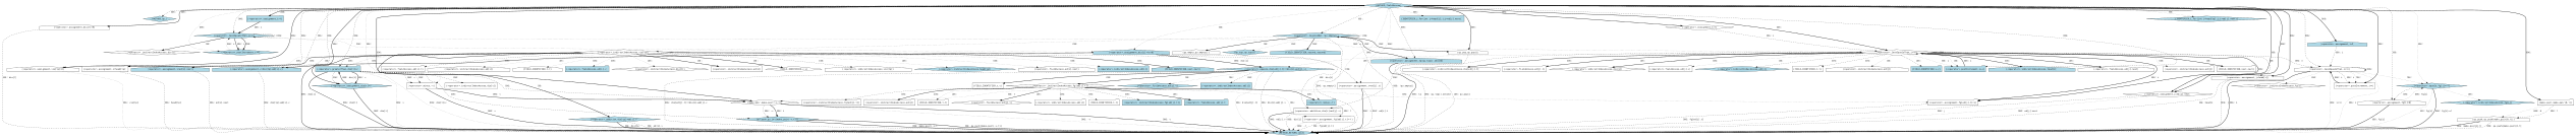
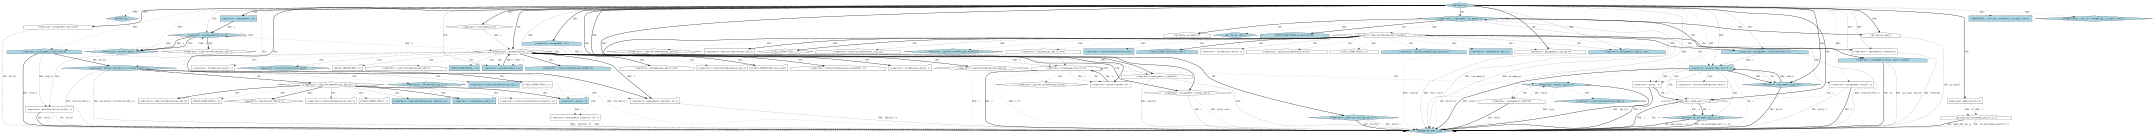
  digraph {
    fontname="Roboto Mono"
    node [fillcolor=white fontname="Roboto Mono" shape=folder style=filled]
    edge [fontname="Roboto Mono" style=bold]
-   n1 [fillcolor=lightblue label="(METHOD,fieldAccess)" shape=diamond]
+   n1 [fillcolor=lightblue label="(METHOD,dij)" shape=diamond]
    n2 [fillcolor=lightblue label="(METHOD,qu,)" shape=diamond]
    n3 [label="(<operator>.assignment,dis[1]=0)" shape=house]
    n4 [fillcolor=lightblue label="(<operator>.assignment,i=1)"]
    n5 [fillcolor=lightblue label="(<operator>.lessEqualsThan,i<=n)" shape=diamond]
    n6 [fillcolor=lightblue label="(<operator>.postIncrement,i++)" shape=diamond]
    n7 [fillcolor=lightblue label="(<operator>.assignment,dis[i]=1e18)" shape=house]
    n8 [fillcolor=lightblue label="(<operator>.logicalNot,!qu.empty())" shape=diamond]
    n9 [label="(<operator>.assignment,i=1)" shape=diamond]
    n10 [label="(<operator>.lessEqualsThan,i<=n)" shape=diamond]
    n11 [fillcolor=lightblue label="(<operator>.postIncrement,i++)"]
    n12 [fillcolor=lightblue label="(<operator>.assignment,i=2)" shape=house]
    n13 [label="(<operator>.lessEqualsThan,i<=n)" shape=house]
    n14 [label="(<operator>.postIncrement,i++)"]
    n15 [label="(make_pair,make_pair(0,1))"]
    n16 [fillcolor=lightblue label="(<operator>.assignment,tp=qu.top().second)" shape=house]
    n17 [label="(qu.pop,qu.pop())" shape=house]
    n18 [label="(<operator>.assignment,vis[tp]=0)" shape=house]
    n19 [label="(<operator>.assignment,j=head[i])" shape=house]
    n20 [fillcolor=lightblue label="(IDENTIFIER,j,for(int j=head[i];j;j=ed[j].next))"]
    n21 [label="(<operator>.assignment,j=ed[j].next)" shape=diamond]
    n22 [fillcolor=lightblue label="(<operator>.equals,fg[i]==1)" shape=diamond]
    n23 [label="(<operator>.assignment,fg[i]=0)" shape=house]
    n24 [label="(<operator>.assignment,i=head[tp])"]
    n25 [fillcolor=lightblue label="(IDENTIFIER,i,for(int i=head[tp];i;i=ed[i].next))" shape=diamond]
    n26 [fillcolor=lightblue label="(<operator>.assignment,i=ed[i].next)" shape=house]
    n27 [label="(<operator>.assignment,t=ed[i].t)"]
    n28 [fillcolor=lightblue label="(<operator>.assignment,v=dis[tp]+ed[i].v)" shape=house]
    n29 [fillcolor=lightblue label="(<operator>.greaterThan,dis[t]>v)"]
    n30 [fillcolor=lightblue label="(<operator>.assignment,dis[t]=v)" shape=diamond]
    n31 [label="(<operator>.assignment,fg[ed[j].t]=i)"]
    n32 [fillcolor=lightblue label="(<operator>.minus,-1)"]
    n33 [label="(make_pair,make_pair(-v,t))" shape=diamond]
    n34 [label="(<operator>.minus,-v)"]
    n35 [fillcolor=lightblue label="(METHOD_RETURN,void)" shape=diamond]
    n36 [label="(<operator>.indirectIndexAccess,dis[i])" shape=diamond]
    n37 [fillcolor=lightblue label="(<operator>.equals,dis[ed[j].t]==dis[i]+ed[j].v)" shape=diamond]
    n38 [label="(<operator>.addition,dis[i]+ed[j].v)"]
    n39 [label="(qu.empty,qu.empty())" shape=house]
    n40 [label="(<operator>.indirectIndexAccess,vis[tp])" shape=diamond]
    n41 [fillcolor=lightblue label="(qu.top,qu.top())" shape=diamond]
    n42 [fillcolor=lightblue label="(FIELD_IDENTIFIER,second,second)" shape=house]
    n43 [fillcolor=lightblue label="(<operator>.indirectIndexAccess,head[i])" shape=house]
    n44 [label="(<operator>.fieldAccess,ed[j].next)" shape=house]
    n45 [label="(<operator>.indirectIndexAccess,ed[j])"]
    n46 [label="(FIELD_IDENTIFIER,next,next)"]
    n47 [label="(<operator>.indirectIndexAccess,dis[ed[j].t])" shape=house]
    n48 [label="(<operator>.fieldAccess,ed[j].t)"]
    n49 [label="(<operator>.indirectIndexAccess,dis[i])" shape=diamond]
    n50 [label="(<operator>.fieldAccess,ed[j].v)"]
    n51 [fillcolor=lightblue label="(<operator>.indirectIndexAccess,ed[j])" shape=diamond]
    n52 [label="(FIELD_IDENTIFIER,t,t)"]
    n53 [label="(<operator>.indirectIndexAccess,ed[j])" shape=house]
    n54 [fillcolor=lightblue label="(FIELD_IDENTIFIER,v,v)"]
    n55 [label="(<operator>.indirectIndexAccess,fg[i])" shape=diamond]
    n56 [label="(qu.push,qu.push(make_pair(0,1)))" shape=house]
    n57 [fillcolor=lightblue label="(<operator>.indirectIndexAccess,fg[i])" shape=diamond]
    n58 [fillcolor=lightblue label="(qu.push,qu.int(make_pair(-v,t)))" shape=diamond]
    n59 [label="(<operator>.indirectIndexAccess,dis[t])"]
    n60 [label="(<operator>.assignment,fg[ed[j].t]=-1)"]
    n61 [label="(<operator>.indirectIndexAccess,fg[ed[j].t])" shape=diamond]
    n62 [fillcolor=lightblue label="(<operator>.fieldAccess,ed[j].t)" shape=diamond]
    n63 [fillcolor=lightblue label="(<operator>.indirectIndexAccess,ed[j])"]
    n64 [label="(FIELD_IDENTIFIER,t,t)"]
    n65 [fillcolor=lightblue label="(<operator>.addition,dis[tp]+ed[i].v)" shape=diamond]
    n66 [label="(<operator>.indirectIndexAccess,vis[tp])" shape=house]
    n67 [fillcolor=lightblue label="(<operator>.indirectIndexAccess,head[tp])" shape=diamond]
    n68 [label="(<operator>.fieldAccess,ed[i].next)" shape=house]
    n69 [fillcolor=lightblue label="(<operator>.indirectIndexAccess,ed[i])"]
    n70 [fillcolor=lightblue label="(FIELD_IDENTIFIER,next,next)" shape=house]
    n71 [label="(<operator>.fieldAccess,ed[i].t)"]
    n72 [label="(<operator>.indirectIndexAccess,ed[i])" shape=house]
    n73 [label="(FIELD_IDENTIFIER,t,t)" shape=house]
+   n74 [fillcolor=lightblue label="(<operator>.indirectIndexAccess,dis[tp])" shape=house]
    n75 [fillcolor=lightblue label="(<operator>.fieldAccess,ed[i].v)"]
    n76 [label="(<operator>.indirectIndexAccess,dis[t])" shape=diamond]
    n77 [label="(<operator>.indirectIndexAccess,ed[i])"]
    n78 [label="(FIELD_IDENTIFIER,v,v)" shape=diamond]
    n79 [fillcolor=lightblue label="(<operator>.indirectIndexAccess,fg[ed[j].t])"]
    n80 [fillcolor=lightblue label="(<operator>.fieldAccess,ed[j].t)"]
    n81 [label="(<operator>.indirectIndexAccess,fg[ed[j].t])"]
    n82 [label="(<operator>.indirectIndexAccess,ed[j])"]
    n83 [label="(FIELD_IDENTIFIER,t,t)"]
    n84 [label="(<operator>.fieldAccess,ed[j].t)" shape=diamond]
    n85 [label="(<operator>.indirectIndexAccess,ed[j])"]
    n86 [label="(FIELD_IDENTIFIER,t,t)"]
    n1 -> n2 [label="DDG: " style=dashed]
    n1 -> n3 [label="DDG: "]
    n1 -> n4 [label="DDG: "]
    n1 -> n5 [label="DDG: " style=dashed]
    n1 -> n6 [label="DDG: " style=dotted]
    n1 -> n7 [label="DDG: " style=dotted]
    n1 -> n8 [label="DDG: " style=dashed]
    n1 -> n9 [label="DDG: "]
    n1 -> n10 [label="DDG: "]
    n1 -> n11 [label="DDG: " style=dashed]
    n1 -> n12 [label="DDG: "]
    n1 -> n13 [label="DDG: " style=dashed]
    n1 -> n14 [label="DDG: "]
    n1 -> n15 [label="DDG: "]
    n1 -> n16 [label="DDG: " style=dashed]
    n1 -> n17 [label="DDG: "]
    n1 -> n18 [label="DDG: "]
    n1 -> n19 [label="DDG: "]
    n1 -> n20 [label="DDG: " style=dotted]
    n1 -> n21 [label="DDG: "]
    n1 -> n22 [label="DDG: " style=dotted]
    n1 -> n23 [label="DDG: " style=dashed]
    n1 -> n24 [label="DDG: " style=dashed]
    n1 -> n25 [label="DDG: " style=dotted]
    n1 -> n26 [label="DDG: " style=dashed]
    n1 -> n27 [label="DDG: " style=dotted]
    n1 -> n28 [label="DDG: " style=dashed]
    n1 -> n29 [label="DDG: " style=dashed]
    n1 -> n30 [label="DDG: "]
    n1 -> n31 [label="DDG: "]
    n1 -> n32 [label="DDG: " style=dotted]
    n1 -> n33 [label="DDG: "]
    n1 -> n34 [label="DDG: " style=dotted]
    n3 -> n35 [label="DDG: dis[1]" style=dashed]
    n4 -> n5 [label="DDG: i"]
    n5 -> n5 [label="CDG: " style=dashed]
    n5 -> n6 [label="DDG: i"]
    n5 -> n6 [label="CDG: "]
    n5 -> n7 [label="CDG: " style=dotted]
    n5 -> n10 [label="DDG: n" style=dotted]
    n5 -> n36 [label="CDG: "]
    n6 -> n5 [label="DDG: i" style=dotted]
    n7 -> n35 [label="DDG: dis[i]"]
    n7 -> n37 [label="DDG: dis[i]"]
    n7 -> n38 [label="DDG: dis[i]" style=dashed]
    n8 -> n8 [label="CDG: " style=dotted]
    n8 -> n16 [label="CDG: "]
    n8 -> n17 [label="CDG: "]
    n8 -> n35 [label="DDG: qu.empty()" style=dashed]
    n8 -> n35 [label="DDG: !qu.empty()" style=dashed]
    n8 -> n39 [label="CDG: "]
    n8 -> n40 [label="CDG: " style=dotted]
    n8 -> n41 [label="CDG: " style=dotted]
    n8 -> n42 [label="CDG: "]
    n9 -> n10 [label="DDG: i" style=dashed]
    n10 -> n10 [label="CDG: " style=dotted]
    n10 -> n11 [label="DDG: i" style=dotted]
    n10 -> n11 [label="CDG: " style=dotted]
    n10 -> n13 [label="DDG: n" style=dashed]
    n10 -> n19 [label="CDG: " style=dashed]
    n10 -> n21 [label="CDG: "]
    n10 -> n31 [label="DDG: i"]
    n10 -> n37 [label="CDG: " style=dotted]
    n10 -> n38 [label="CDG: " style=dashed]
    n10 -> n43 [label="CDG: "]
    n10 -> n44 [label="CDG: "]
    n10 -> n45 [label="CDG: " style=dotted]
    n10 -> n46 [label="CDG: "]
    n10 -> n47 [label="CDG: "]
    n10 -> n48 [label="CDG: "]
    n10 -> n49 [label="CDG: "]
    n10 -> n50 [label="CDG: " style=dotted]
    n10 -> n51 [label="CDG: " style=dashed]
    n10 -> n52 [label="CDG: " style=dashed]
    n10 -> n53 [label="CDG: " style=dotted]
    n10 -> n54 [label="CDG: " style=dashed]
    n11 -> n10 [label="DDG: i"]
    n12 -> n13 [label="DDG: i" style=dashed]
    n13 -> n13 [label="CDG: " style=dashed]
    n13 -> n14 [label="DDG: i" style=dashed]
    n13 -> n14 [label="CDG: " style=dotted]
    n13 -> n22 [label="CDG: " style=dotted]
    n13 -> n35 [label="DDG: i" style=dotted]
    n13 -> n35 [label="DDG: n"]
    n13 -> n35 [label="DDG: i<=n" style=dotted]
    n13 -> n55 [label="CDG: " style=dotted]
    n14 -> n13 [label="DDG: i"]
    n15 -> n56 [label="DDG: 0" style=dotted]
    n15 -> n56 [label="DDG: 1" style=dashed]
    n16 -> n35 [label="DDG: tp"]
    n16 -> n35 [label="DDG: qu.top().second" style=dashed]
    n17 -> n35 [label="CDG: qu.pop()" style=dashed]
    n18 -> n35 [label="DDG: vis[tp]" style=dotted]
    n19 -> n35 [label="DDG: j" style=dashed]
    n19 -> n35 [label="DDG: head[i]" style=dashed]
    n21 -> n35 [label="DDG: j" style=dashed]
    n21 -> n35 [label="DDG: ed[j].next" style=dotted]
    n22 -> n23 [label="CDG: " style=dashed]
    n22 -> n35 [label="DDG: fg[i]" style=dotted]
    n22 -> n35 [label="DDG: fg[i]==1"]
    n22 -> n57 [label="CDG: " style=dotted]
    n23 -> n22 [label="DDG: fg[i]" style=dotted]
    n23 -> n35 [label="DDG: fg[i]"]
    n24 -> n35 [label="DDG: head[tp]" style=dashed]
    n26 -> n35 [label="DDG: ed[i].next" style=dashed]
    n27 -> n33 [label="DDG: t" style=dotted]
    n27 -> n35 [label="DDG: t"]
    n27 -> n35 [label="DDG: ed[i].t" style=dashed]
+   n28 -> n29 [label="DDG: v" style=dashed]
    n28 -> n35 [label="DDG: dis[tp]+ed[i].v" style=dashed]
    n29 -> n30 [label="DDG: v"]
    n29 -> n30 [label="CDG: " style=dashed]
    n29 -> n33 [label="CDG: " style=dashed]
    n29 -> n34 [label="DDG: v" style=dashed]
    n29 -> n34 [label="CDG: " style=dashed]
    n29 -> n35 [label="DDG: dis[t]"]
    n29 -> n35 [label="DDG: v" style=dotted]
    n29 -> n35 [label="DDG: dis[t]>v" style=dotted]
    n29 -> n58 [label="CDG: " style=dashed]
    n29 -> n59 [label="CDG: " style=dashed]
    n30 -> n29 [label="DDG: dis[t]"]
    n30 -> n35 [label="DDG: dis[t]"]
    n31 -> n35 [label="DDG: fg[ed[j].t]" style=dashed]
    n32 -> n60 [label="DDG: 1" style=dotted]
    n33 -> n35 [label="DDG: -v" style=dotted]
    n33 -> n35 [label="DDG: t"]
    n33 -> n58 [label="DDG: t"]
    n33 -> n58 [label="DDG: -v" style=dashed]
    n34 -> n33 [label="DDG: v"]
    n34 -> n35 [label="DDG: v"]
    n37 -> n35 [label="DDG: dis[ed[j].t]" style=dotted]
    n37 -> n35 [label="DDG: dis[i]+ed[j].v" style=dashed]
    n37 -> n35 [label="DDG: dis[ed[j].t]==dis[i]+ed[j].v" style=dashed]
    n37 -> n61 [label="CDG: "]
    n37 -> n62 [label="CDG: " style=dotted]
    n37 -> n63 [label="CDG: " style=dashed]
    n37 -> n64 [label="CDG: "]
    n38 -> n35 [label="DDG: dis[i]" style=dashed]
    n38 -> n35 [label="DDG: ed[j].v"]
    n40 -> n18 [label="CDG: " style=dotted]
    n40 -> n24 [label="CDG: "]
    n40 -> n26 [label="CDG: " style=dashed]
    n40 -> n27 [label="CDG: " style=dashed]
    n40 -> n28 [label="CDG: "]
    n40 -> n29 [label="CDG: " style=dotted]
    n40 -> n65 [label="CDG: "]
    n40 -> n66 [label="CDG: " style=dashed]
    n40 -> n67 [label="CDG: " style=dotted]
    n40 -> n68 [label="CDG: " style=dotted]
    n40 -> n69 [label="CDG: " style=dotted]
    n40 -> n70 [label="CDG: "]
    n40 -> n71 [label="CDG: " style=dashed]
    n40 -> n72 [label="CDG: " style=dotted]
    n40 -> n73 [label="CDG: " style=dotted]
+   n40 -> n74 [label="CDG: " style=dotted]
    n40 -> n75 [label="CDG: " style=dotted]
    n40 -> n76 [label="CDG: " style=dotted]
    n40 -> n77 [label="CDG: "]
    n40 -> n78 [label="CDG: "]
    n56 -> n35 [label="DDG: make_pair(0,1)"]
    n56 -> n35 [label="DDG: qu.push(make_pair(0,1))" style=dashed]
    n58 -> n35 [label="DDG: make_pair(-v,t)"]
    n58 -> n35 [label="DDG: qu.push(make_pair(-v,t))"]
    n60 -> n35 [label="DDG: fg[ed[j].t]" style=dashed]
    n60 -> n35 [label="DDG: -1" style=dotted]
    n61 -> n31 [label="CDG: " style=dotted]
    n61 -> n32 [label="CDG: "]
    n61 -> n60 [label="CDG: " style=dotted]
    n61 -> n79 [label="CDG: " style=dashed]
    n61 -> n80 [label="CDG: "]
    n61 -> n81 [label="CDG: " style=dashed]
    n61 -> n82 [label="CDG: "]
    n61 -> n83 [label="CDG: " style=dotted]
    n61 -> n84 [label="CDG: "]
    n61 -> n85 [label="CDG: " style=dashed]
    n61 -> n86 [label="CDG: " style=dotted]
    n65 -> n35 [label="DDG: dis[tp]"]
    n65 -> n35 [label="DDG: ed[i].v" style=dashed]
  }
